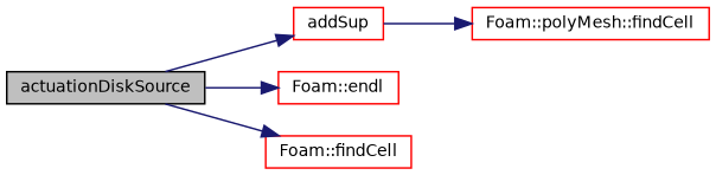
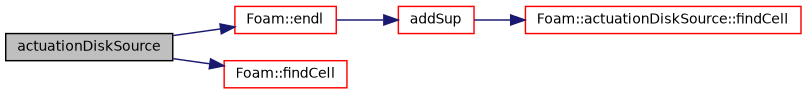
  digraph {
    rankdir=LR
    node [color=red fontname=Helvetica fontsize=10 shape=record]
    edge [color=midnightblue fontname=Helvetica fontsize=10 labelfontname=Helvetica labelfontsize=10 style=solid]
    n1 [color=black fillcolor=grey75 fontcolor=black height=0.2 label=actuationDiskSource style=filled width=0.4]
    n2 [height=0.2 label=addSup width=0.4]
    n3 [height=0.2 label="Foam::endl" width=0.4]
    n4 [height=0.2 label="Foam::findCell" width=0.4]
-   n5 [height=0.2 label="Foam::polyMesh::findCell" width=0.4]
-   n1 -> n2
+   n5 [height=0.2 label="Foam::actuationDiskSource::findCell" width=0.4]
+   n3 -> n2
    n1 -> n3
    n1 -> n4
    n2 -> n5
  }
